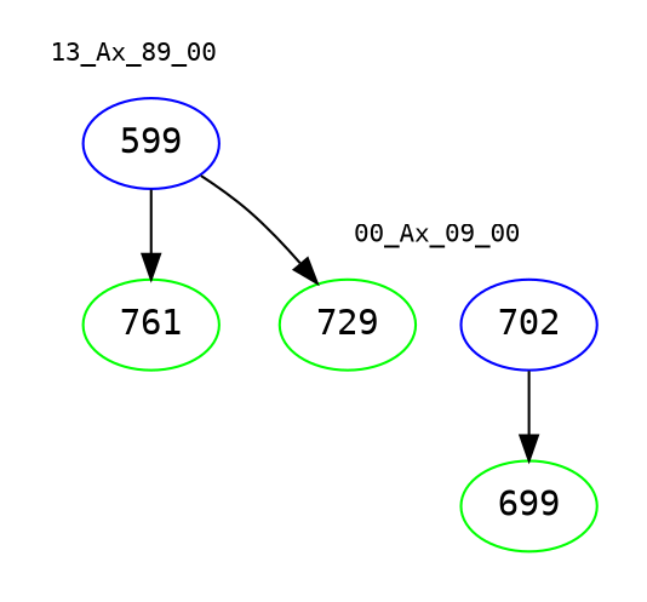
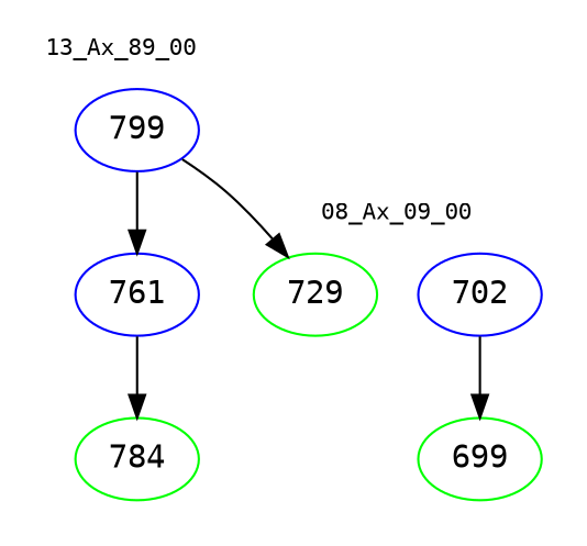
  digraph {
    fontname="DejaVu Sans Mono"
    node [color=green fontname="DejaVu Sans Mono"]
    edge [color=black fontname="DejaVu Sans Mono"]
    n1 [color=blue label=702]
    n2 [label=699]
    n3 [label=729]
-   n4 [color=blue label=599]
-   n5 [label=761]
+   n4 [color=blue label=799]
+   n5 [color=blue label=761]
+   n6 [label=784]
    subgraph cluster_1 {
      color=white
      fontsize=10
-     label="00_Ax_09_00"
+     label="08_Ax_09_00"
      n1
      n2
      n3
    }
    subgraph cluster_2 {
      color=white
      fontsize=10
      label="13_Ax_89_00"
      n4
      n5
+     n6
    }
    n1 -> n2
    n4 -> n3
    n4 -> n5
+   n5 -> n6
  }
